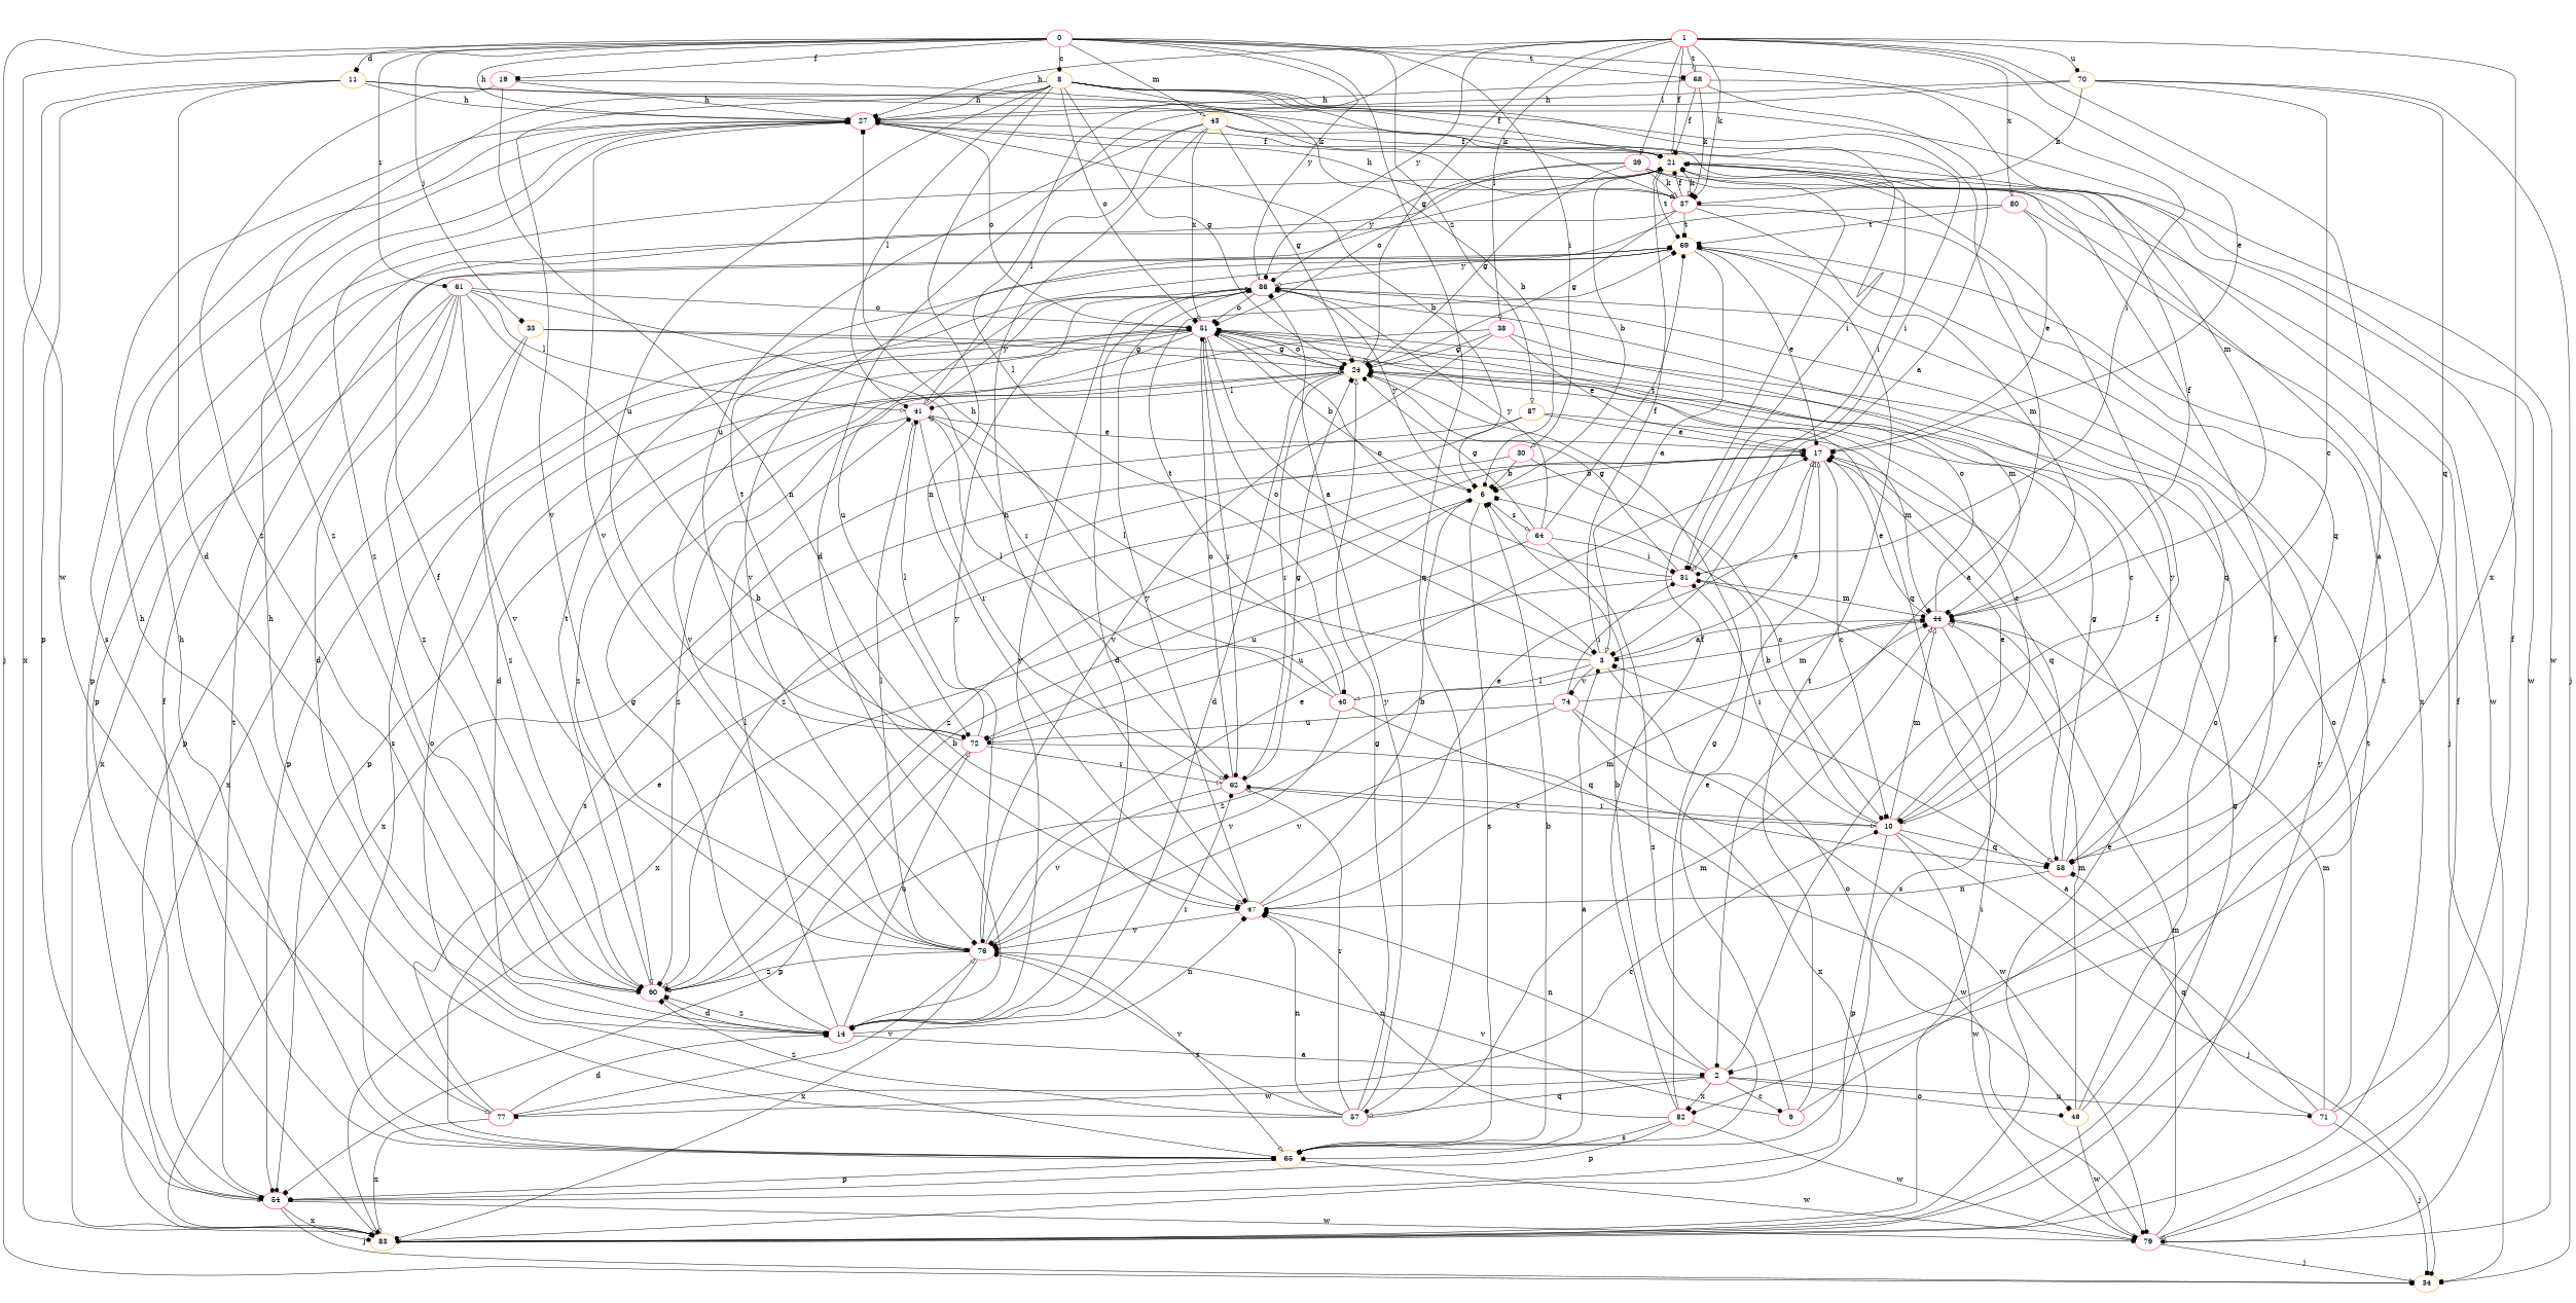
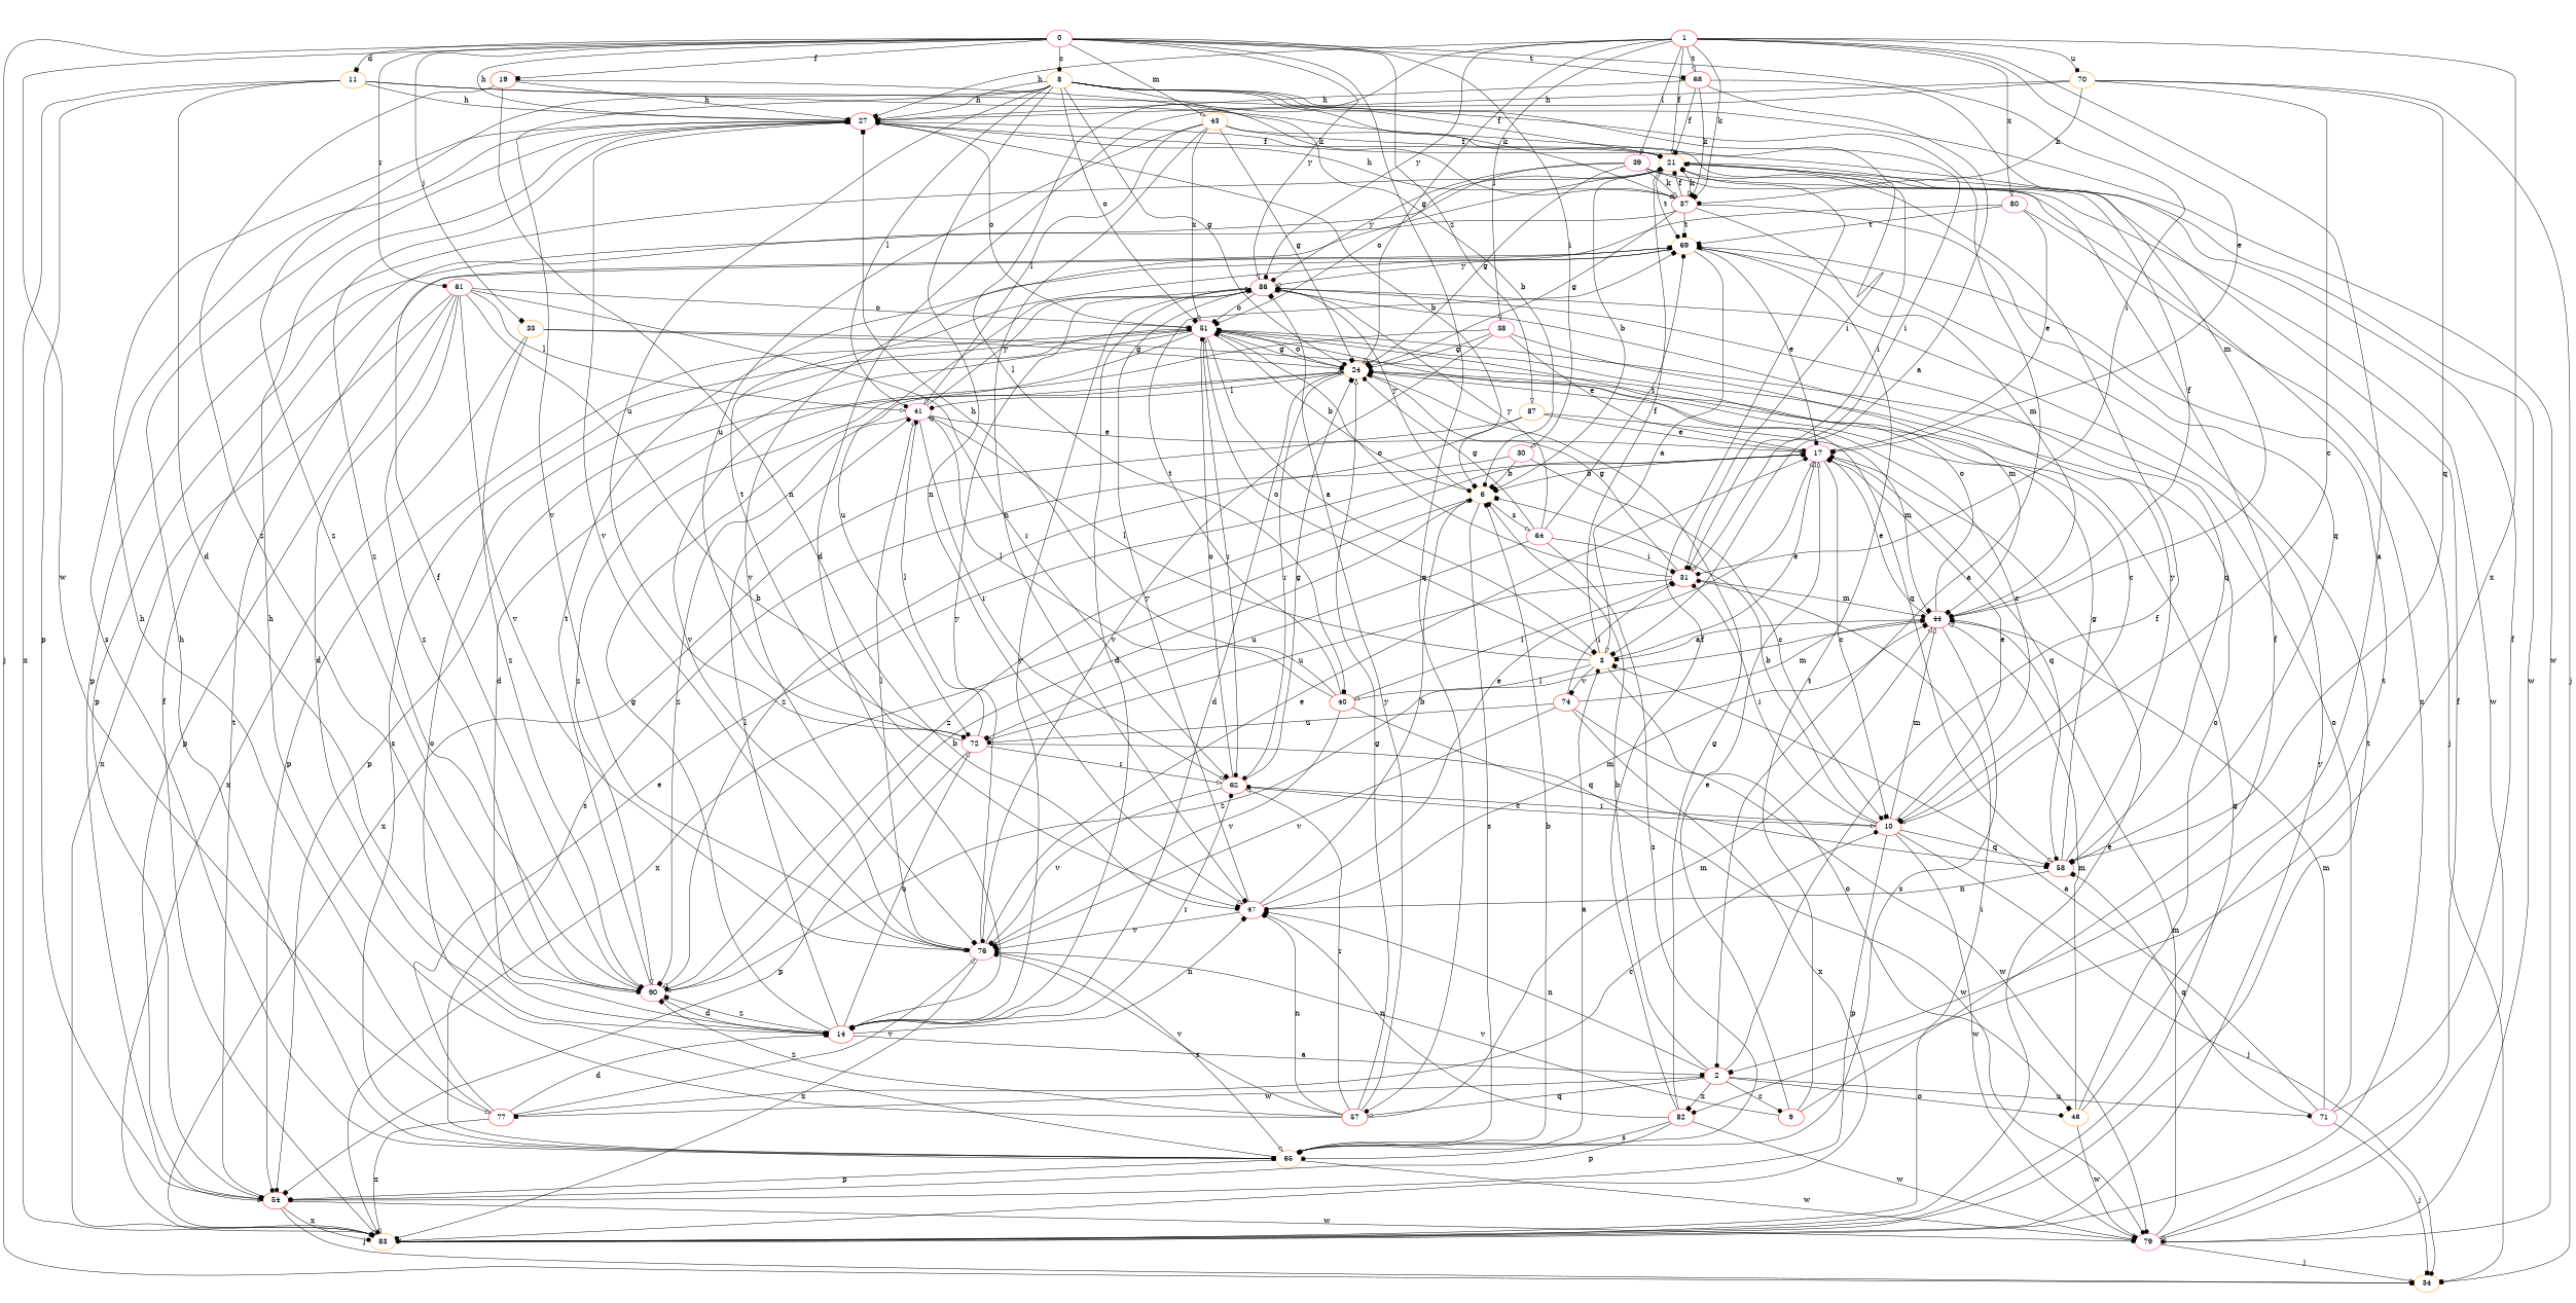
  strict digraph {
    node [color=red]
    edge [arrowhead=dot]
    0 [color=deeppink]
    8 [color=darkorange]
    11 [color=darkorange]
-   19 [color=deeppink]
+   19
    27
    30 [color=deeppink]
    31
    33 [color=darkorange]
    34 [color=darkorange]
    43 [color=darkorange]
    57
    61
    68
    77
    86
    87 [color=darkorange]
    21 [color=darkorange]
    24 [color=darkorange]
    37
    6 [color=darkorange]
    47
    41 [color=deeppink]
    51 [color=deeppink]
    72 [color=deeppink]
    76 [color=deeppink]
    79 [color=deeppink]
    90 [color=deeppink]
    2
    83 [color=darkorange]
    54
    14
    65 [color=darkorange]
    10
    44
    62
    3 [color=darkorange]
    17 [color=deeppink]
    58
    1
    38 [color=deeppink]
    39 [color=deeppink]
    40
    70 [color=darkorange]
    80 [color=deeppink]
    82
    9
    48 [color=darkorange]
    71 [color=deeppink]
    69 [color=darkorange]
    64 [color=deeppink]
    74
    0 -> 8 [label=c]
    0 -> 11 [arrowhead=box label=d]
    0 -> 19 [arrowhead=box label=f]
    0 -> 27 [arrowhead=onormal label=h]
    0 -> 30 [arrowhead=onormal label=i]
    0 -> 31 [label=i]
    0 -> 33 [arrowhead=box label=j]
    0 -> 34 [label=j]
    0 -> 43 [arrowhead=onormal label=m]
    0 -> 57 [label=q]
    0 -> 61 [label=r]
    0 -> 68 [arrowhead=box label=t]
    0 -> 77 [arrowhead=onormal label=w]
    0 -> 86 [arrowhead=onormal label=y]
    0 -> 87 [arrowhead=onormal label=z]
    8 -> 27 [arrowhead=onormal label=h]
    8 -> 31 [arrowhead=onormal label=i]
    8 -> 21 [label=f]
    8 -> 24 [label=g]
    8 -> 37 [arrowhead=onormal label=k]
    8 -> 6 [label=b]
    8 -> 47 [arrowhead=onormal label=n]
    8 -> 41 [label=l]
    8 -> 51 [arrowhead=box label=o]
    8 -> 72 [label=u]
    8 -> 76 [label=v]
    8 -> 79 [arrowhead=onormal label=w]
    8 -> 90 [label=z]
    11 -> 27 [arrowhead=onormal label=h]
    11 -> 31 [label=i]
    11 -> 2 [label=a]
    11 -> 83 [arrowhead=onormal label=x]
    11 -> 54 [arrowhead=onormal label=p]
    11 -> 14 [arrowhead=onormal label=d]
    19 -> 27 [label=h]
    19 -> 37 [arrowhead=onormal label=k]
    19 -> 47 [label=n]
    19 -> 90 [label=z]
    27 -> 21 [label=f]
    27 -> 6 [arrowhead=box label=b]
    27 -> 51 [arrowhead=onormal label=o]
    27 -> 76 [arrowhead=onormal label=v]
    27 -> 79 [label=w]
    27 -> 90 [label=z]
    27 -> 65 [arrowhead=box label=s]
    30 -> 6 [arrowhead=box label=b]
    30 -> 65 [label=s]
    30 -> 10 [label=c]
    31 -> 24 [arrowhead=onormal label=g]
    31 -> 51 [arrowhead=box label=o]
    31 -> 72 [arrowhead=onormal label=u]
    31 -> 44 [label=m]
    33 -> 24 [label=g]
    33 -> 90 [label=z]
    33 -> 83 [arrowhead=box label=x]
    33 -> 10 [label=c]
    43 -> 31 [label=i]
    43 -> 21 [label=f]
    43 -> 24 [arrowhead=box label=g]
    43 -> 47 [arrowhead=box label=n]
    43 -> 41 [arrowhead=onormal label=l]
    43 -> 51 [arrowhead=onormal label=x]
    43 -> 72 [label=u]
    57 -> 27 [arrowhead=onormal label=h]
    57 -> 86 [arrowhead=box label=y]
    57 -> 24 [arrowhead=onormal label=g]
    57 -> 47 [label=n]
    57 -> 76 [label=v]
    57 -> 90 [arrowhead=box label=z]
    57 -> 44 [arrowhead=onormal label=m]
    57 -> 62 [arrowhead=onormal label=r]
    61 -> 47 [arrowhead=box label=b]
    61 -> 41 [arrowhead=onormal label=l]
    61 -> 51 [label=o]
    61 -> 76 [arrowhead=onormal label=v]
    61 -> 90 [label=z]
    61 -> 83 [arrowhead=onormal label=x]
    61 -> 54 [arrowhead=box label=p]
    61 -> 14 [arrowhead=box label=d]
    61 -> 62 [arrowhead=box label=r]
    68 -> 27 [label=h]
    68 -> 21 [label=f]
    68 -> 37 [arrowhead=box label=k]
    68 -> 44 [label=m]
    68 -> 3 [arrowhead=box label=a]
    77 -> 27 [arrowhead=onormal label=h]
    77 -> 76 [arrowhead=onormal label=v]
    77 -> 83 [arrowhead=onormal label=x]
    77 -> 14 [arrowhead=box label=d]
    77 -> 10 [label=c]
    77 -> 17 [arrowhead=box label=e]
    86 -> 51 [label=o]
    86 -> 72 [label=u]
    86 -> 14 [arrowhead=box label=d]
    86 -> 58 [arrowhead=box label=q]
    87 -> 90 [arrowhead=onormal label=z]
    87 -> 83 [label=x]
    87 -> 44 [arrowhead=box label=m]
    87 -> 17 [arrowhead=onormal label=e]
    21 -> 37 [arrowhead=onormal label=k]
    21 -> 6 [arrowhead=box label=b]
    21 -> 83 [arrowhead=onormal label=f]
    21 -> 54 [arrowhead=onormal label=p]
    21 -> 69 [label=t]
    24 -> 41 [label=l]
    24 -> 51 [arrowhead=box label=o]
    24 -> 90 [arrowhead=onormal label=z]
    24 -> 14 [arrowhead=box label=d]
    24 -> 10 [label=c]
    24 -> 62 [label=r]
    37 -> 27 [label=h]
    37 -> 21 [label=f]
    37 -> 24 [label=g]
    37 -> 54 [arrowhead=box label=p]
    37 -> 44 [label=m]
    37 -> 58 [arrowhead=box label=q]
    37 -> 69 [arrowhead=box label=t]
    6 -> 86 [label=y]
    6 -> 83 [label=x]
    6 -> 65 [label=s]
    6 -> 64 [arrowhead=onormal label=s]
    47 -> 86 [arrowhead=box label=y]
    47 -> 6 [arrowhead=onormal label=b]
    47 -> 76 [arrowhead=box label=v]
    47 -> 44 [arrowhead=box label=m]
    47 -> 17 [arrowhead=onormal label=e]
    41 -> 86 [arrowhead=onormal label=y]
    41 -> 90 [arrowhead=box label=z]
    41 -> 62 [arrowhead=onormal label=r]
    41 -> 17 [arrowhead=onormal label=e]
    51 -> 24 [label=g]
    51 -> 6 [label=b]
    51 -> 76 [arrowhead=onormal label=v]
    51 -> 54 [label=p]
    51 -> 14 [arrowhead=box label=d]
    51 -> 65 [label=s]
    51 -> 62 [label=r]
    51 -> 3 [arrowhead=box label=a]
    51 -> 58 [arrowhead=onormal label=q]
    72 -> 41 [label=l]
    72 -> 79 [label=w]
    72 -> 54 [arrowhead=box label=p]
    72 -> 62 [arrowhead=onormal label=r]
    72 -> 69 [arrowhead=onormal label=t]
    76 -> 86 [arrowhead=onormal label=y]
    76 -> 41 [arrowhead=onormal label=l]
-   76 -> 90 [arrowhead=onormal label=z]
    76 -> 83 [label=x]
    76 -> 65 [arrowhead=onormal label=s]
    76 -> 17 [label=e]
    79 -> 34 [arrowhead=onormal label=j]
    79 -> 21 [arrowhead=onormal label=f]
    79 -> 44 [arrowhead=box label=m]
    90 -> 21 [arrowhead=box label=f]
    90 -> 6 [label=b]
    90 -> 14 [arrowhead=onormal label=d]
    90 -> 69 [arrowhead=box label=t]
    2 -> 57 [arrowhead=onormal label=q]
    2 -> 77 [arrowhead=box label=w]
    2 -> 21 [label=f]
    2 -> 6 [label=b]
    2 -> 47 [arrowhead=box label=n]
    2 -> 82 [arrowhead=box label=x]
    2 -> 9 [label=c]
    2 -> 48 [label=o]
    2 -> 71 [label=u]
    83 -> 31 [label=i]
    83 -> 86 [label=y]
    83 -> 24 [arrowhead=box label=g]
    83 -> 17 [label=e]
    83 -> 69 [arrowhead=onormal label=t]
    54 -> 34 [arrowhead=box label=j]
    54 -> 79 [label=w]
    54 -> 83 [label=x]
    54 -> 69 [label=t]
    14 -> 86 [arrowhead=onormal label=y]
    14 -> 24 [arrowhead=onormal label=g]
    14 -> 47 [arrowhead=box label=n]
    14 -> 41 [label=l]
    14 -> 72 [arrowhead=onormal label=u]
    14 -> 90 [arrowhead=box label=z]
    14 -> 2 [arrowhead=box label=a]
    14 -> 62 [label=r]
    65 -> 27 [arrowhead=box label=h]
    65 -> 6 [arrowhead=box label=b]
    65 -> 51 [arrowhead=box label=o]
    65 -> 79 [label=w]
    65 -> 54 [label=p]
    65 -> 3 [label=a]
    10 -> 31 [label=i]
    10 -> 34 [label=j]
    10 -> 6 [arrowhead=box label=b]
    10 -> 79 [arrowhead=box label=w]
    10 -> 54 [label=p]
    10 -> 44 [arrowhead=onormal label=m]
    10 -> 62 [label=r]
    10 -> 17 [arrowhead=box label=e]
    10 -> 58 [arrowhead=box label=q]
    44 -> 21 [arrowhead=onormal label=f]
    44 -> 51 [arrowhead=onormal label=o]
    44 -> 90 [arrowhead=onormal label=z]
-   44 -> 65 [arrowhead=box label=s]
+   44 -> 65 [arrowhead=onormal label=s]
    44 -> 3 [arrowhead=box label=a]
    44 -> 17 [label=e]
    62 -> 24 [arrowhead=box label=g]
    62 -> 51 [label=o]
    62 -> 76 [arrowhead=box label=v]
    62 -> 10 [arrowhead=onormal label=c]
    3 -> 21 [arrowhead=onormal label=f]
    3 -> 41 [arrowhead=onormal label=l]
    3 -> 51 [arrowhead=onormal label=o]
    3 -> 17 [arrowhead=onormal label=e]
    3 -> 40 [arrowhead=onormal label=l]
    3 -> 48 [arrowhead=box label=o]
    3 -> 74 [arrowhead=box label=v]
    17 -> 6 [label=b]
    17 -> 90 [label=z]
    17 -> 10 [arrowhead=box label=c]
    17 -> 58 [label=q]
    58 -> 86 [arrowhead=box label=y]
    58 -> 24 [label=g]
    58 -> 47 [label=n]
    1 -> 27 [arrowhead=box label=h]
    1 -> 68 [arrowhead=onormal label=t]
    1 -> 86 [label=y]
    1 -> 21 [arrowhead=onormal label=f]
    1 -> 24 [arrowhead=onormal label=g]
    1 -> 37 [arrowhead=box label=k]
    1 -> 2 [arrowhead=box label=a]
    1 -> 17 [arrowhead=box label=e]
    1 -> 38 [arrowhead=onormal label=l]
    1 -> 39 [arrowhead=onormal label=l]
    1 -> 40 [arrowhead=box label=l]
    1 -> 70 [label=u]
    1 -> 80 [arrowhead=onormal label=x]
    1 -> 82 [label=x]
    38 -> 24 [label=g]
    38 -> 76 [label=v]
    38 -> 54 [label=p]
    38 -> 44 [arrowhead=box label=m]
    38 -> 17 [label=e]
    39 -> 86 [label=y]
    39 -> 24 [arrowhead=box label=g]
    39 -> 37 [arrowhead=onormal label=k]
    39 -> 51 [arrowhead=box label=o]
    39 -> 79 [arrowhead=onormal label=w]
    39 -> 83 [label=x]
    40 -> 27 [arrowhead=box label=h]
+   40 -> 31 [label=i]
    40 -> 41 [arrowhead=onormal label=l]
    40 -> 76 [arrowhead=onormal label=v]
    40 -> 58 [arrowhead=box label=q]
    40 -> 69 [arrowhead=box label=t]
    70 -> 27 [arrowhead=box label=h]
    70 -> 34 [arrowhead=box label=j]
    70 -> 37 [label=k]
    70 -> 14 [arrowhead=box label=d]
    70 -> 10 [arrowhead=onormal label=c]
    70 -> 58 [label=q]
    80 -> 34 [label=j]
    80 -> 76 [arrowhead=box label=v]
    80 -> 17 [arrowhead=onormal label=e]
    80 -> 69 [arrowhead=box label=t]
    82 -> 21 [arrowhead=box label=f]
    82 -> 24 [arrowhead=box label=g]
    82 -> 47 [arrowhead=box label=n]
    82 -> 79 [label=w]
    82 -> 54 [label=p]
    82 -> 65 [label=s]
    9 -> 21 [arrowhead=onormal label=f]
    9 -> 76 [label=v]
    9 -> 17 [arrowhead=onormal label=e]
    9 -> 69 [arrowhead=onormal label=t]
    48 -> 51 [label=o]
    48 -> 79 [arrowhead=onormal label=w]
    48 -> 44 [arrowhead=onormal label=m]
    48 -> 69 [arrowhead=box label=t]
    71 -> 34 [arrowhead=box label=j]
    71 -> 21 [label=f]
    71 -> 51 [arrowhead=box label=o]
    71 -> 44 [arrowhead=onormal label=m]
    71 -> 3 [arrowhead=box label=a]
    71 -> 58 [arrowhead=box label=q]
    69 -> 86 [arrowhead=onormal label=y]
    69 -> 3 [arrowhead=onormal label=a]
    69 -> 17 [label=e]
    64 -> 31 [arrowhead=box label=i]
    64 -> 86 [arrowhead=onormal label=y]
    64 -> 24 [label=g]
    64 -> 72 [arrowhead=box label=u]
    64 -> 65 [arrowhead=box label=s]
    64 -> 69 [label=t]
    74 -> 31 [label=i]
    74 -> 72 [label=u]
    74 -> 76 [arrowhead=box label=v]
    74 -> 79 [label=w]
    74 -> 83 [arrowhead=onormal label=x]
    74 -> 44 [arrowhead=box label=m]
  }
